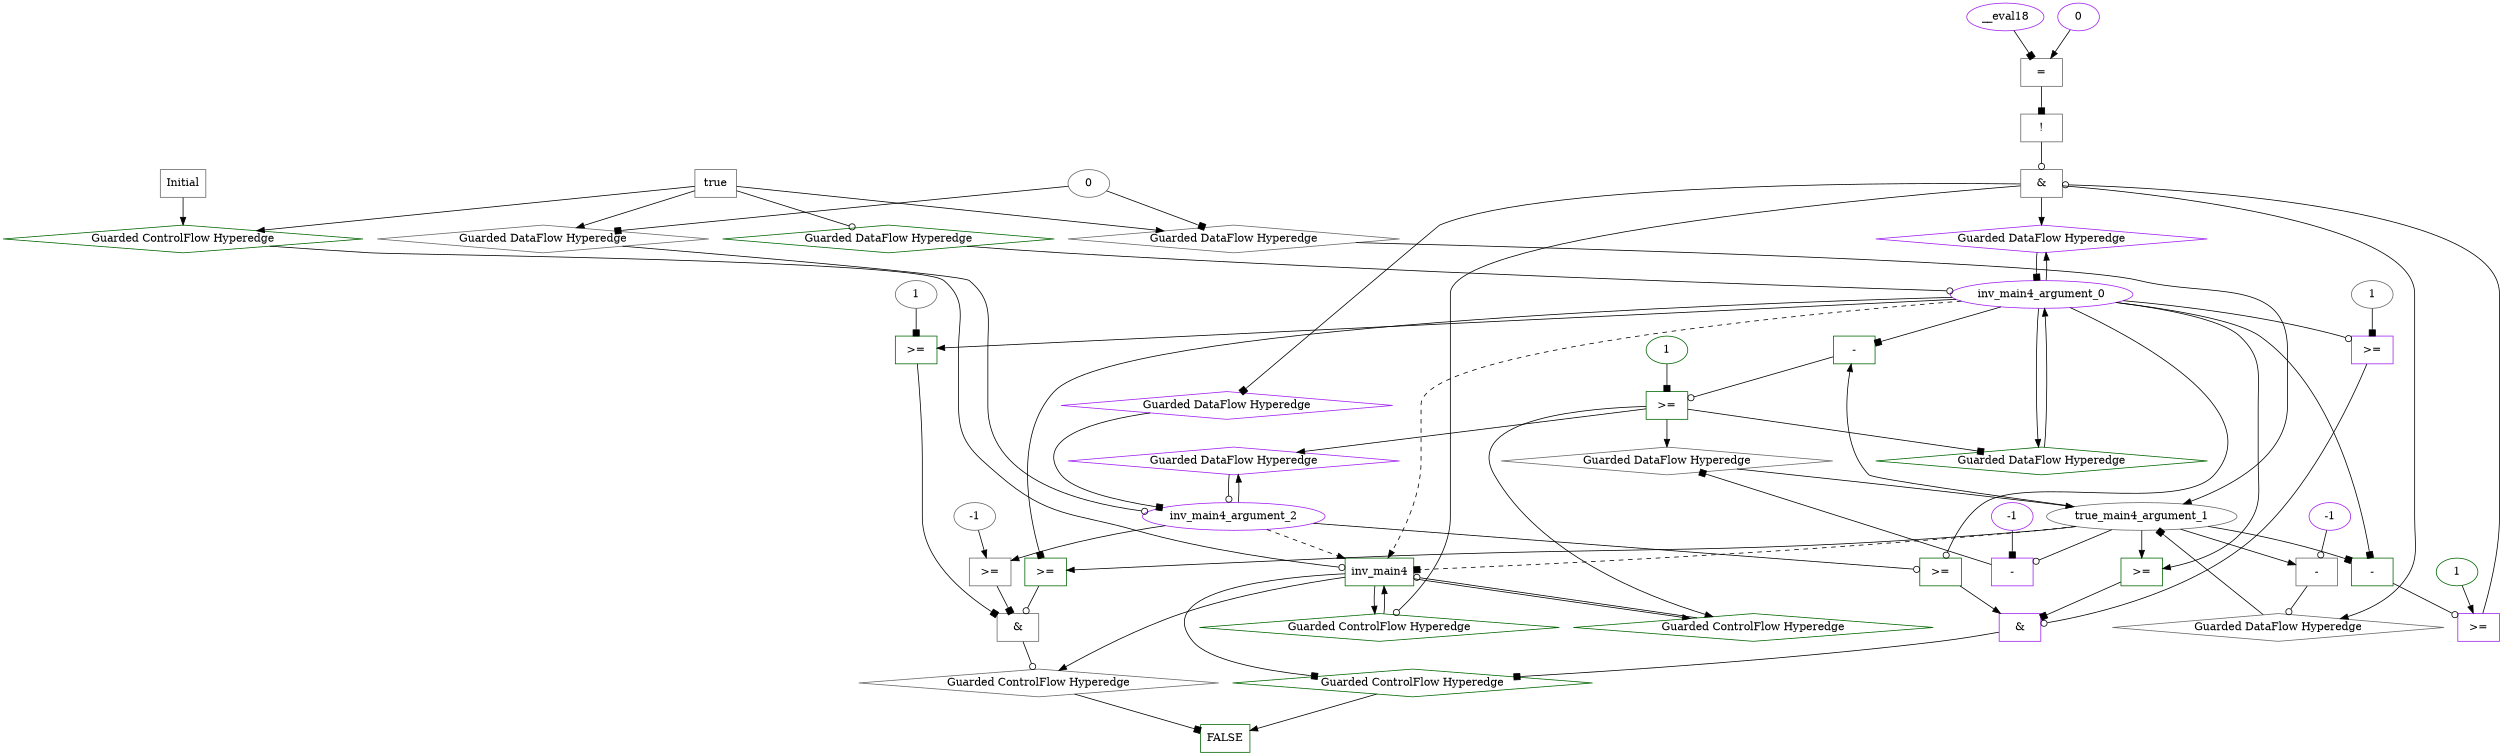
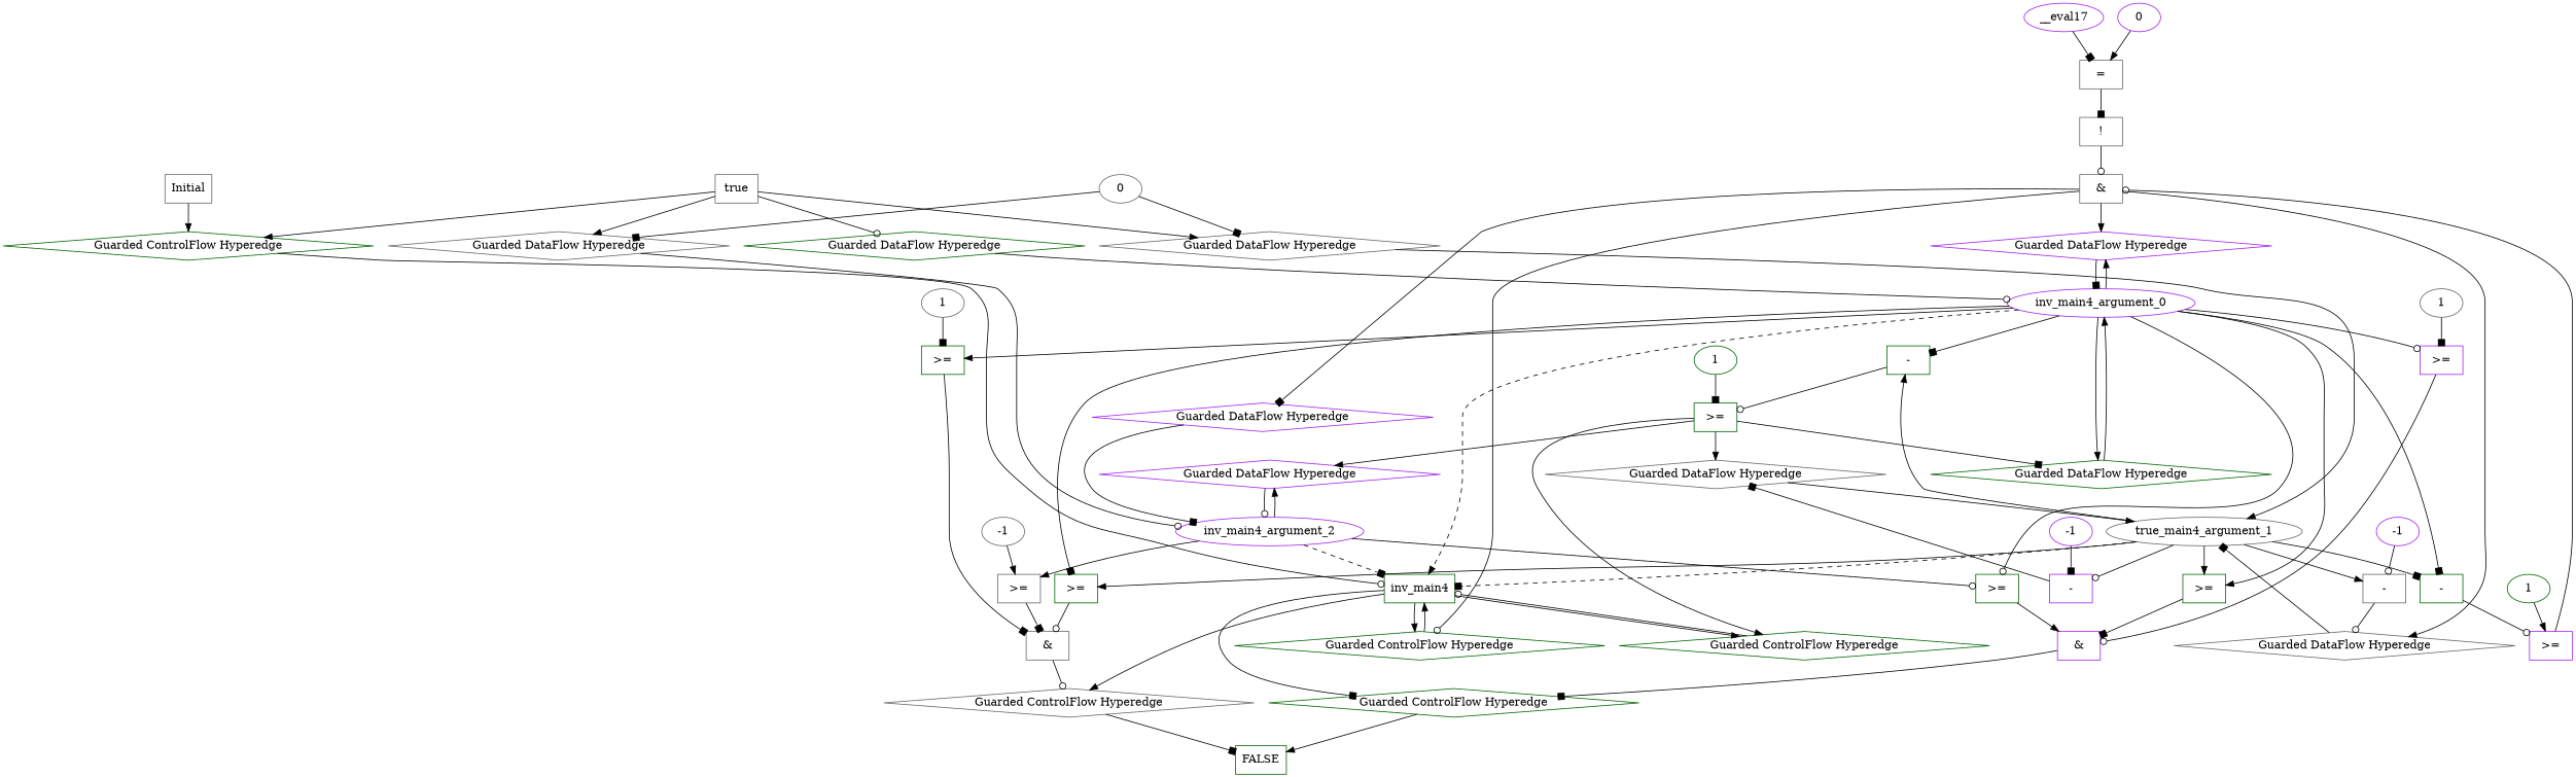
  digraph {
    node [color=gray40 shape=rect]
    edge [arrowhead=normal]
    n1 [color=darkgreen label=inv_main4]
    n2 [color=darkgreen label="Guarded ControlFlow Hyperedge" shape=diamond]
    n3 [color=darkgreen label="Guarded ControlFlow Hyperedge" shape=diamond]
    n4 [color=darkgreen label="Guarded ControlFlow Hyperedge" shape=diamond]
    n5 [label="Guarded ControlFlow Hyperedge" shape=diamond]
    n6 [color=darkgreen label=FALSE]
    n7 [label=Initial]
    n8 [color=darkgreen label="Guarded ControlFlow Hyperedge" shape=diamond]
    n9 [color=purple label=inv_main4_argument_0 shape=oval]
    n10 [color=darkgreen label="-"]
    n11 [color=darkgreen label="-"]
    n12 [color=darkgreen label=">="]
    n13 [color=darkgreen label=">="]
    n14 [color=purple label=">="]
    n15 [color=darkgreen label=">="]
    n16 [color=darkgreen label=">="]
    n17 [color=purple label="Guarded DataFlow Hyperedge" shape=diamond]
    n18 [color=darkgreen label="Guarded DataFlow Hyperedge" shape=diamond]
    n19 [color=purple label=">="]
    n20 [color=darkgreen label=">="]
    n21 [color=purple label="&"]
    n22 [label="&"]
    n23 [label=true_main4_argument_1 shape=oval]
    n24 [label="-"]
    n25 [color=purple label="-"]
    n26 [label="Guarded DataFlow Hyperedge" shape=diamond]
    n27 [label="Guarded DataFlow Hyperedge" shape=diamond]
    n28 [color=purple label=inv_main4_argument_2 shape=oval]
    n29 [label=">="]
    n30 [color=purple label="Guarded DataFlow Hyperedge" shape=diamond]
    n31 [label=true]
    n32 [label="Guarded DataFlow Hyperedge" shape=diamond]
    n33 [label="Guarded DataFlow Hyperedge" shape=diamond]
    n34 [color=darkgreen label="Guarded DataFlow Hyperedge" shape=diamond]
    n35 [label=0 shape=""]
    n36 [label="&"]
    n37 [color=purple label="Guarded DataFlow Hyperedge" shape=diamond]
    n38 [label="!"]
    n39 [label="="]
-   n40 [color=purple label=__eval18 shape=""]
+   n40 [color=purple label=__eval17 shape=""]
    n41 [color=purple label=0 shape=""]
    n42 [color=darkgreen label=1 shape=""]
    n43 [color=purple label=-1 shape=""]
    n44 [color=darkgreen label=1 shape=""]
    n45 [color=purple label=-1 shape=""]
    n46 [label=1 shape=""]
    n47 [label=1 shape=""]
    n48 [label=-1 shape=""]
    n1 -> n2
    n1 -> n3
    n1 -> n4 [arrowhead=box]
    n1 -> n5
    n2 -> n1
    n3 -> n1 [arrowhead=odot]
    n4 -> n6
    n5 -> n6 [arrowhead=box]
    n7 -> n8
    n8 -> n1 [arrowhead=odot]
    n9 -> n1 [style=dashed]
    n9 -> n10 [arrowhead=box]
    n9 -> n11 [arrowhead=box]
    n9 -> n12
    n9 -> n13 [arrowhead=odot]
    n9 -> n14 [arrowhead=odot]
    n9 -> n15 [arrowhead=box]
    n9 -> n16
    n9 -> n17
    n9 -> n18
    n10 -> n19 [arrowhead=odot]
    n11 -> n20 [arrowhead=odot]
    n12 -> n21 [arrowhead=box]
    n13 -> n21
    n14 -> n21 [arrowhead=odot]
    n15 -> n22 [arrowhead=odot]
    n16 -> n22 [arrowhead=box]
    n17 -> n9 [arrowhead=box]
    n18 -> n9
    n19 -> n36 [arrowhead=odot]
    n20 -> n3
    n20 -> n18 [arrowhead=box]
    n20 -> n27
    n20 -> n30
    n21 -> n4 [arrowhead=box]
    n22 -> n5 [arrowhead=odot]
    n23 -> n1 [arrowhead=box style=dashed]
    n23 -> n10 [arrowhead=box]
    n23 -> n11
    n23 -> n12
    n23 -> n15
    n23 -> n24
    n23 -> n25 [arrowhead=odot]
    n24 -> n26 [arrowhead=odot]
    n25 -> n27 [arrowhead=box]
    n26 -> n23 [arrowhead=box]
    n27 -> n23
-   n28 -> n1 [style=dashed]
+   n28 -> n1 [arrowhead=box style=dashed]
    n28 -> n13 [arrowhead=odot]
    n28 -> n29
    n28 -> n30
    n29 -> n22 [arrowhead=box]
    n30 -> n28 [arrowhead=odot]
    n31 -> n8
    n31 -> n32
    n31 -> n33
    n31 -> n34 [arrowhead=odot]
    n32 -> n23
    n33 -> n28 [arrowhead=odot]
    n34 -> n9 [arrowhead=odot]
    n35 -> n32 [arrowhead=box]
    n35 -> n33 [arrowhead=box]
    n36 -> n2 [arrowhead=odot]
    n36 -> n17
    n36 -> n26
    n36 -> n37 [arrowhead=box]
    n37 -> n28 [arrowhead=box]
    n38 -> n36 [arrowhead=odot]
    n39 -> n38 [arrowhead=box]
    n40 -> n39 [arrowhead=box]
    n41 -> n39
    n42 -> n19
    n43 -> n24 [arrowhead=odot]
    n44 -> n20 [arrowhead=box]
    n45 -> n25 [arrowhead=box]
    n46 -> n14 [arrowhead=box]
    n47 -> n16 [arrowhead=box]
    n48 -> n29
  }
